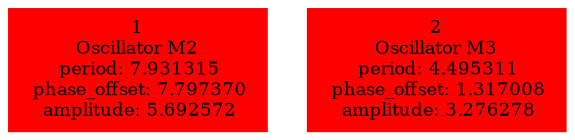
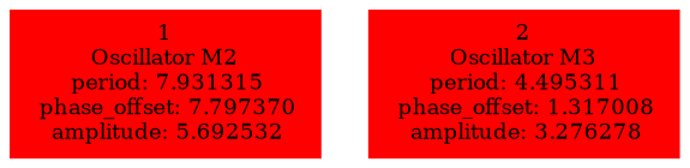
  digraph {
    forcelabels=true
    node [color=red fontsize=8 shape=box style=filled]
-   n1 [label=<1<BR />Oscillator M2<BR /> period: 7.931315<BR /> phase_offset: 7.797370<BR /> amplitude: 5.692572>]
+   n1 [label=<1<BR />Oscillator M2<BR /> period: 7.931315<BR /> phase_offset: 7.797370<BR /> amplitude: 5.692532>]
    n2 [label=<2<BR />Oscillator M3<BR /> period: 4.495311<BR /> phase_offset: 1.317008<BR /> amplitude: 3.276278>]
  }
